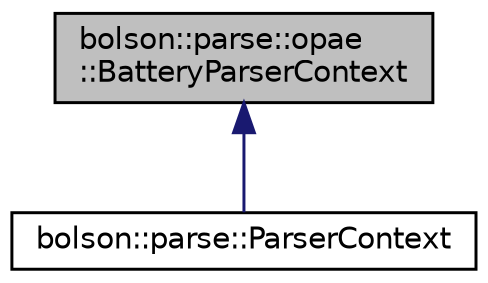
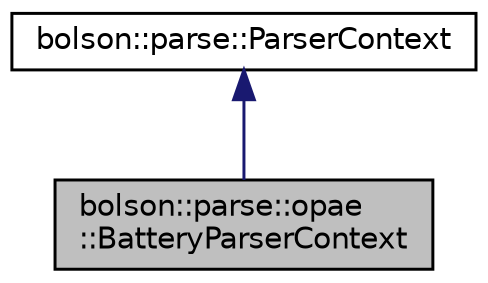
  digraph {
    node [color=black fontname=Helvetica fontsize=10 shape=record style=filled]
    n1 [fillcolor=grey75 fontcolor=black height=0.2 label="bolson::parse::opae\l::BatteryParserContext" width=0.4]
    n2 [fillcolor=white height=0.2 label="bolson::parse::ParserContext" width=0.4]
-   n1 -> n2 [color=midnightblue dir=back fontname=Helvetica fontsize=10 labelfontname=Helvetica labelfontsize=10 style=solid]
+   n2 -> n1 [color=midnightblue dir=back fontname=Helvetica fontsize=10 labelfontname=Helvetica labelfontsize=10 style=solid]
  }
